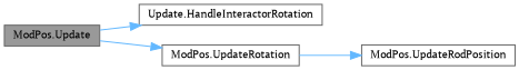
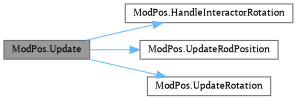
  digraph {
    fontname="PT Serif"
    rankdir=LR
    node [color=grey40 fillcolor=white fontname="PT Serif" fontsize=10 shape=box style=filled]
    edge [color=steelblue1 fontname="PT Serif" fontsize=10 labelfontname=Helvetica labelfontsize=10 style=solid]
    n1 [color=gray40 fillcolor=grey60 fontcolor=black height=0.2 label="ModPos.Update" width=0.4]
-   n2 [height=0.2 label="Update.HandleInteractorRotation" width=0.4]
+   n2 [height=0.2 label="ModPos.HandleInteractorRotation" width=0.4]
    n3 [height=0.2 label="ModPos.UpdateRodPosition" width=0.4]
    n4 [height=0.2 label="ModPos.UpdateRotation" width=0.4]
    n1 -> n2
-   n4 -> n3
+   n1 -> n3
    n1 -> n4
  }
